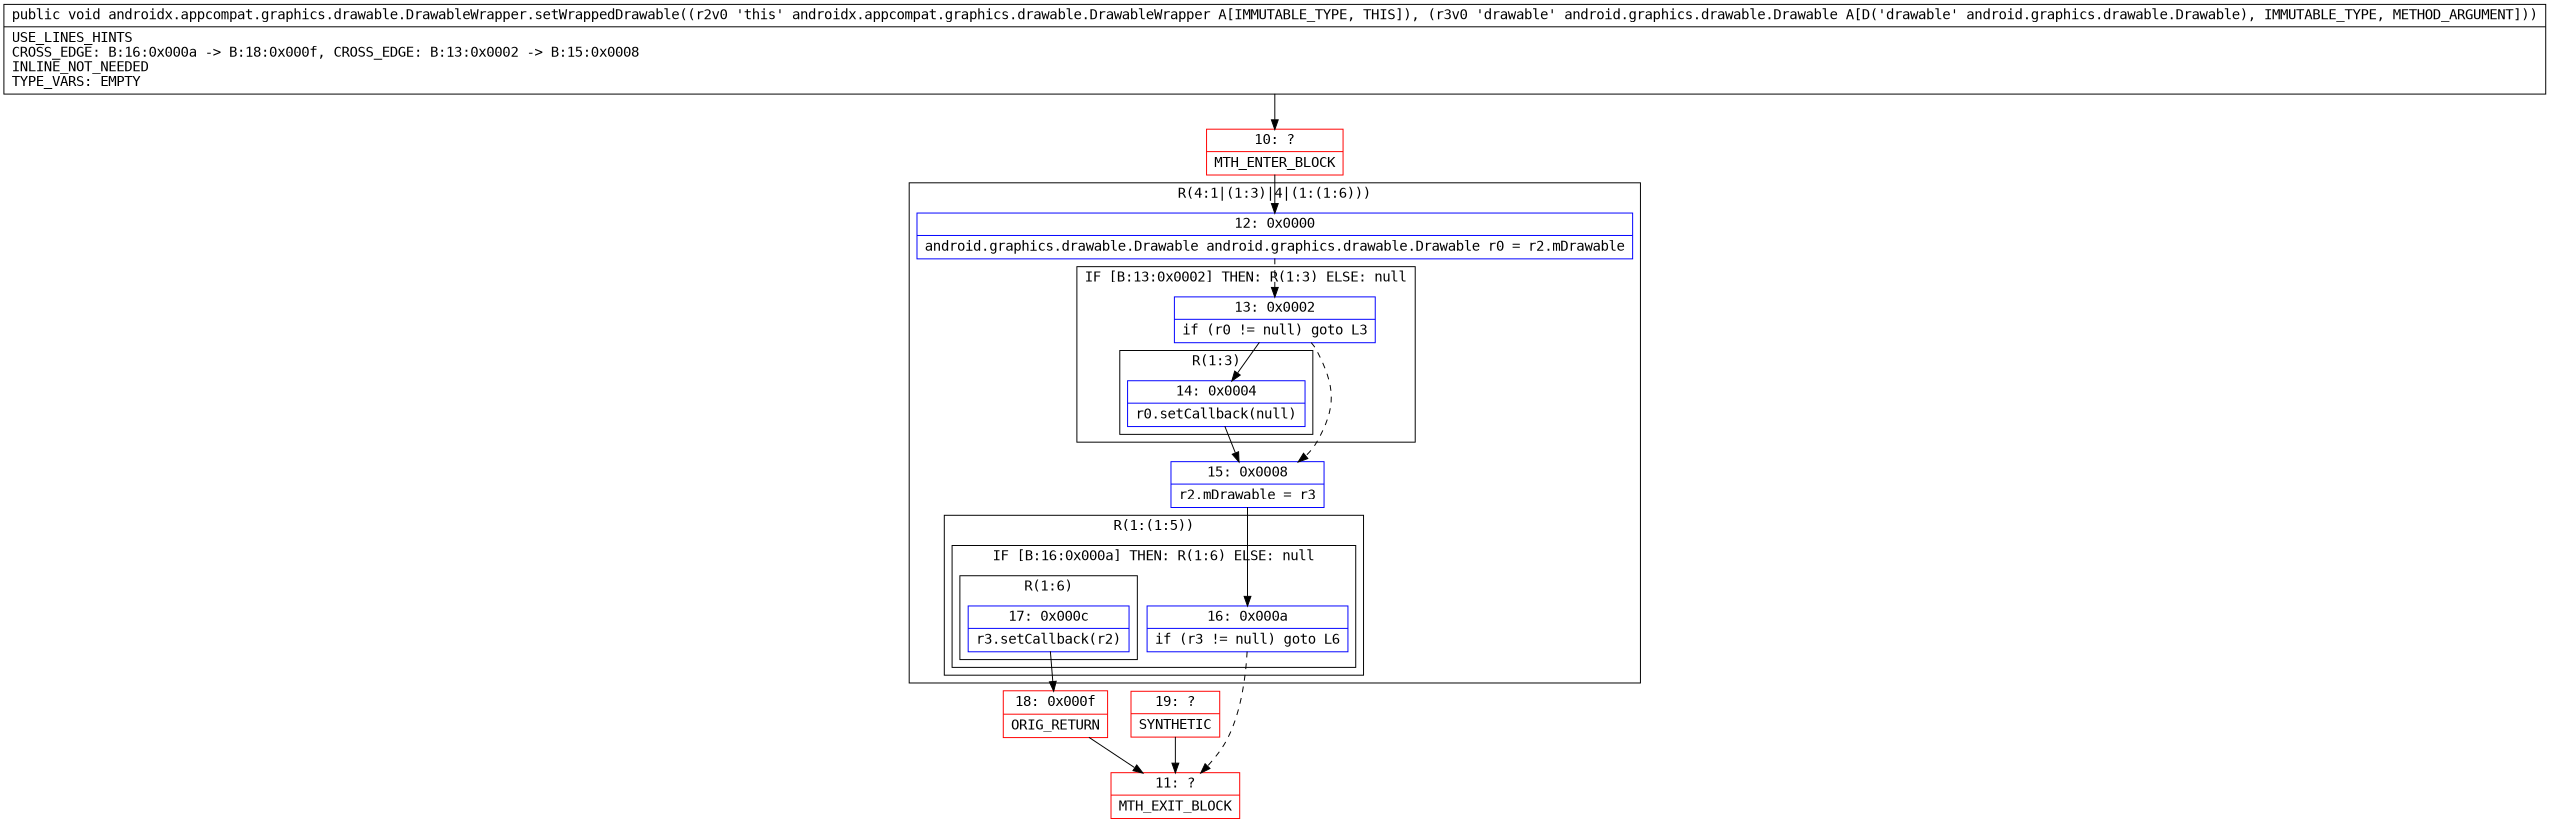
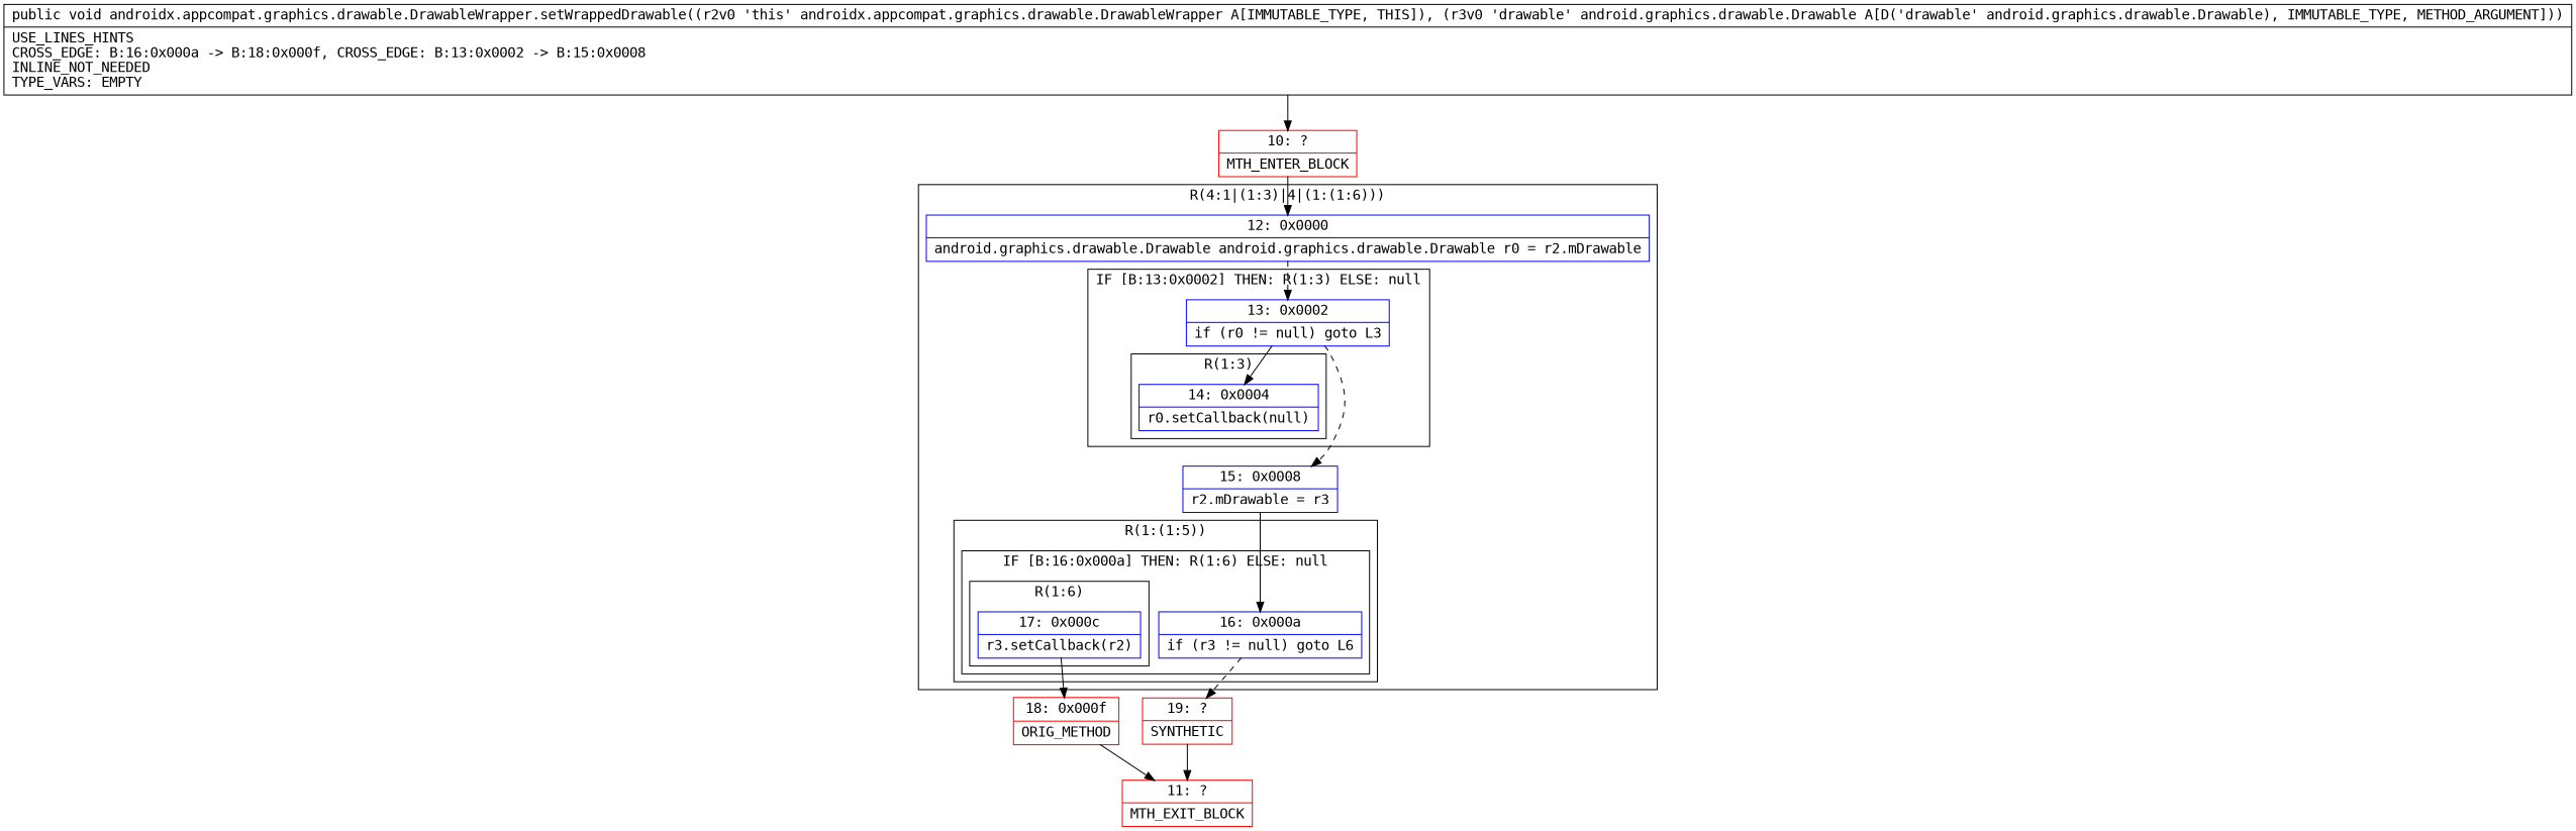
  digraph {
    fontname="DejaVu Sans Mono"
    node [color=blue fontname="DejaVu Sans Mono" shape=record]
    edge [fontname="DejaVu Sans Mono"]
    n1 [label="{14\:\ 0x0004|r0.setCallback(null)\l}"]
    n2 [label="{13\:\ 0x0002|if (r0 != null) goto L3\l}"]
    n3 [label="{17\:\ 0x000c|r3.setCallback(r2)\l}"]
    n4 [label="{16\:\ 0x000a|if (r3 != null) goto L6\l}"]
    n5 [label="{12\:\ 0x0000|android.graphics.drawable.Drawable android.graphics.drawable.Drawable r0 = r2.mDrawable\l}"]
    n6 [label="{15\:\ 0x0008|r2.mDrawable = r3\l}"]
-   n7 [color=red label="{18\:\ 0x000f|ORIG_RETURN\l}"]
+   n7 [color=red label="{18\:\ 0x000f|ORIG_METHOD\l}"]
    n8 [color=red label="{19\:\ ?|SYNTHETIC\l}"]
    n9 [color=red label="{11\:\ ?|MTH_EXIT_BLOCK\l}"]
    n10 [color=red label="{10\:\ ?|MTH_ENTER_BLOCK\l}"]
    n11 [label="{public void androidx.appcompat.graphics.drawable.DrawableWrapper.setWrappedDrawable((r2v0 'this' androidx.appcompat.graphics.drawable.DrawableWrapper A[IMMUTABLE_TYPE, THIS]), (r3v0 'drawable' android.graphics.drawable.Drawable A[D('drawable' android.graphics.drawable.Drawable), IMMUTABLE_TYPE, METHOD_ARGUMENT]))  | USE_LINES_HINTS\lCROSS_EDGE: B:16:0x000a \-\> B:18:0x000f, CROSS_EDGE: B:13:0x0002 \-\> B:15:0x0008\lINLINE_NOT_NEEDED\lTYPE_VARS: EMPTY\l}" color=""]
    subgraph cluster_1 {
      label="R(4:1|(1:3)|4|(1:(1:6)))"
      n5
      n6
      subgraph cluster_2 {
        label="IF [B:13:0x0002] THEN: R(1:3) ELSE: null"
        n2
        subgraph cluster_3 {
          label="R(1:3)"
          n1
        }
      }
      subgraph cluster_4 {
        label="R(1:(1:5))"
        subgraph cluster_5 {
          label="IF [B:16:0x000a] THEN: R(1:6) ELSE: null"
          n4
          subgraph cluster_6 {
            label="R(1:6)"
            n3
          }
        }
      }
    }
-   n1 -> n6
    n2 -> n1
    n2 -> n6 [style=dashed]
    n3 -> n7
-   n4 -> n9 [style=dashed]
+   n4 -> n8 [style=dashed]
    n5 -> n2 [style=dashed]
    n6 -> n4
    n7 -> n9
    n8 -> n9
    n10 -> n5
    n11 -> n10
  }
